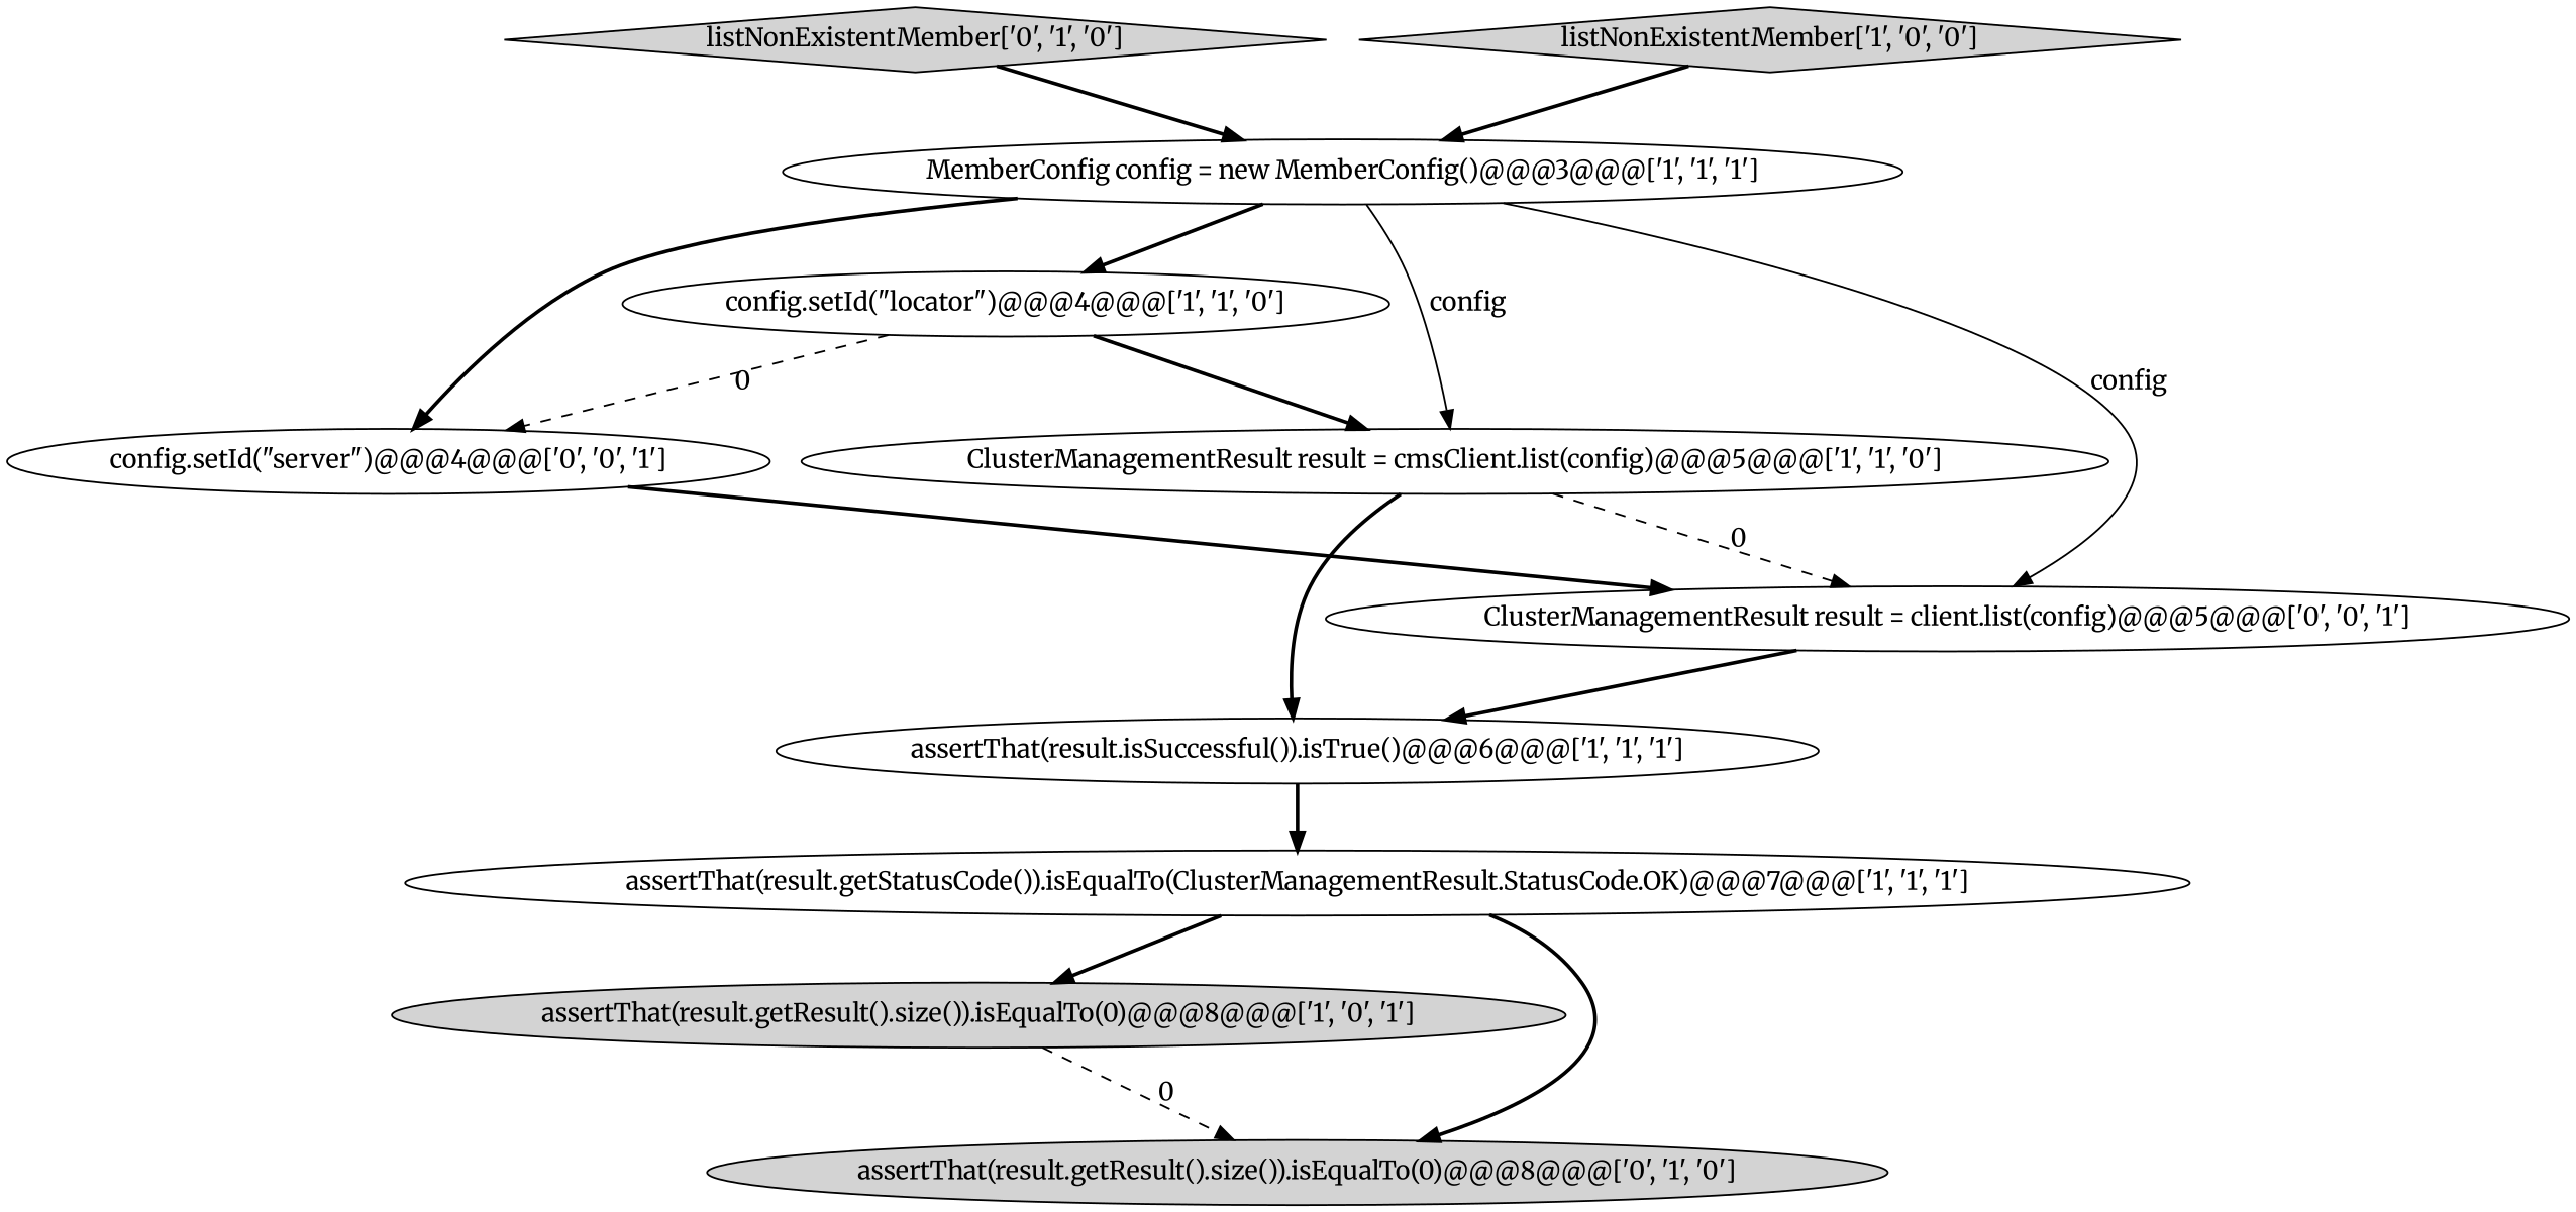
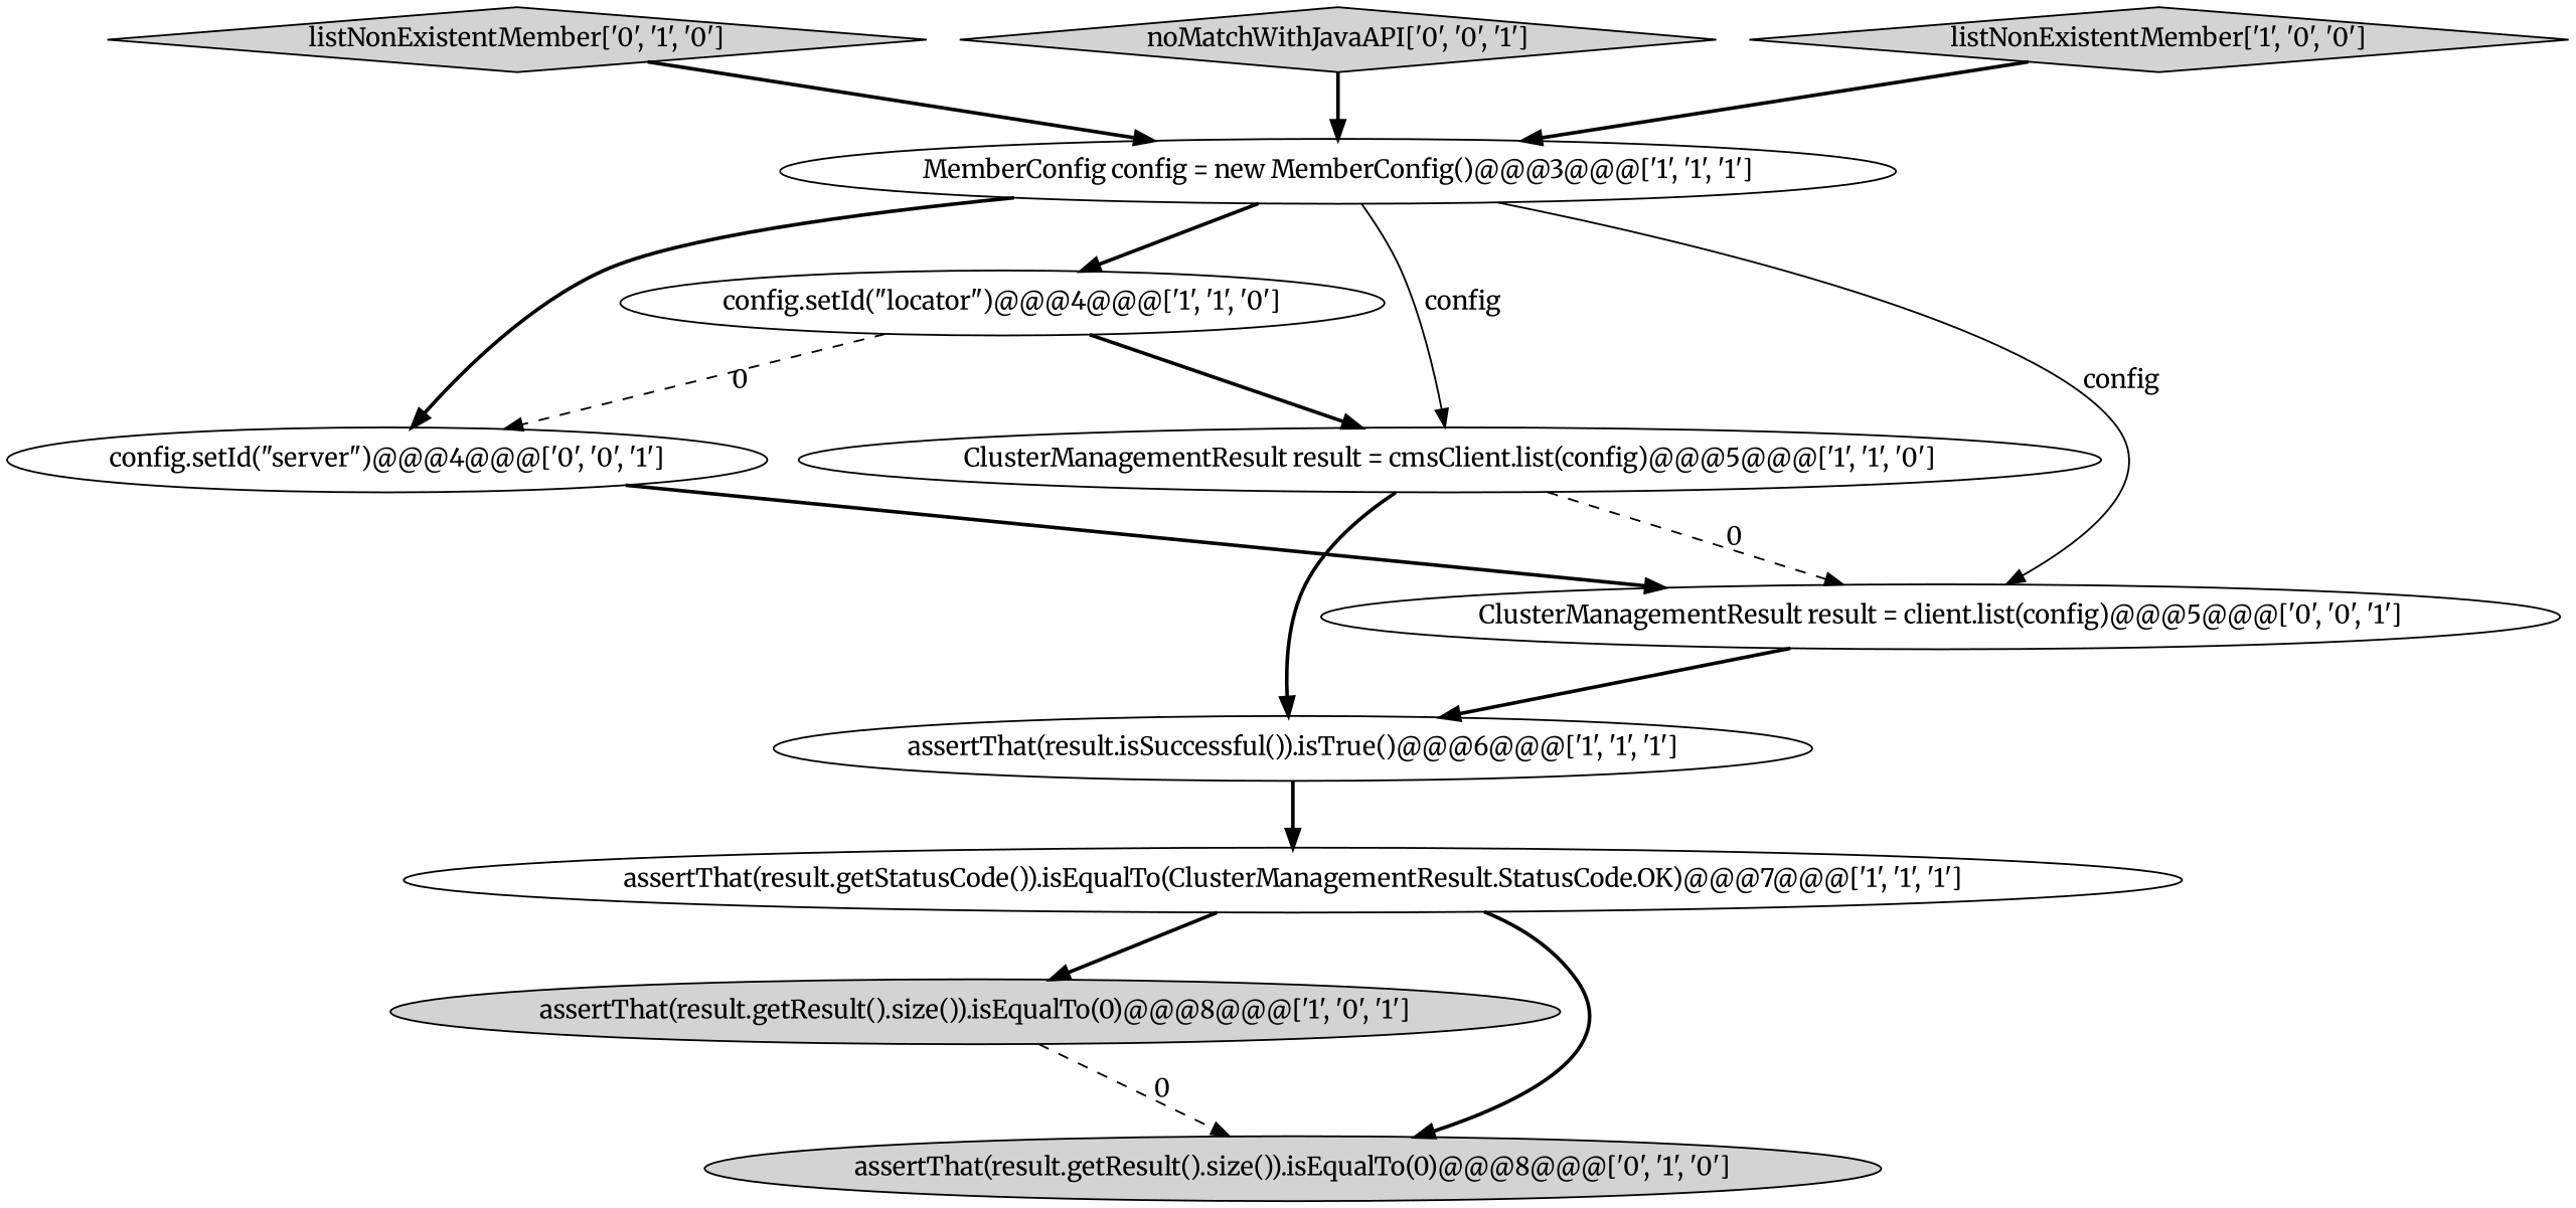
  digraph {
    fontname=Merriweather
    node [fillcolor=white shape=ellipse style=filled fontname=Merriweather]
    edge [style=bold fontname=Merriweather]
    n1 [fillcolor=lightgray label="assertThat(result.getResult().size()).isEqualTo(0)@@@8@@@['1', '0', '1']"]
    n2 [fillcolor=lightgray label="assertThat(result.getResult().size()).isEqualTo(0)@@@8@@@['0', '1', '0']"]
    n3 [fillcolor=lightgray label="listNonExistentMember['0', '1', '0']" shape=diamond]
    n4 [label="MemberConfig config = new MemberConfig()@@@3@@@['1', '1', '1']"]
    n5 [label="config.setId(\"locator\")@@@4@@@['1', '1', '0']"]
    n6 [label="config.setId(\"server\")@@@4@@@['0', '0', '1']"]
    n7 [label="ClusterManagementResult result = cmsClient.list(config)@@@5@@@['1', '1', '0']"]
+   n8 [fillcolor=lightgray label="noMatchWithJavaAPI['0', '0', '1']" shape=diamond]
    n9 [label="ClusterManagementResult result = client.list(config)@@@5@@@['0', '0', '1']"]
    n10 [label="assertThat(result.getStatusCode()).isEqualTo(ClusterManagementResult.StatusCode.OK)@@@7@@@['1', '1', '1']"]
    n11 [fillcolor=lightgray label="listNonExistentMember['1', '0', '0']" shape=diamond]
    n12 [label="assertThat(result.isSuccessful()).isTrue()@@@6@@@['1', '1', '1']"]
    n1 -> n2 [label=0 style=dashed]
    n3 -> n4
    n4 -> n5
    n4 -> n6
    n4 -> n7 [label=config style=solid]
    n4 -> n9 [label=config style=solid]
    n5 -> n6 [label=0 style=dashed]
    n5 -> n7
    n6 -> n9
    n7 -> n9 [label=0 style=dashed]
    n7 -> n12
+   n8 -> n4
    n9 -> n12
    n10 -> n1
    n10 -> n2
    n11 -> n4
    n12 -> n10
  }
